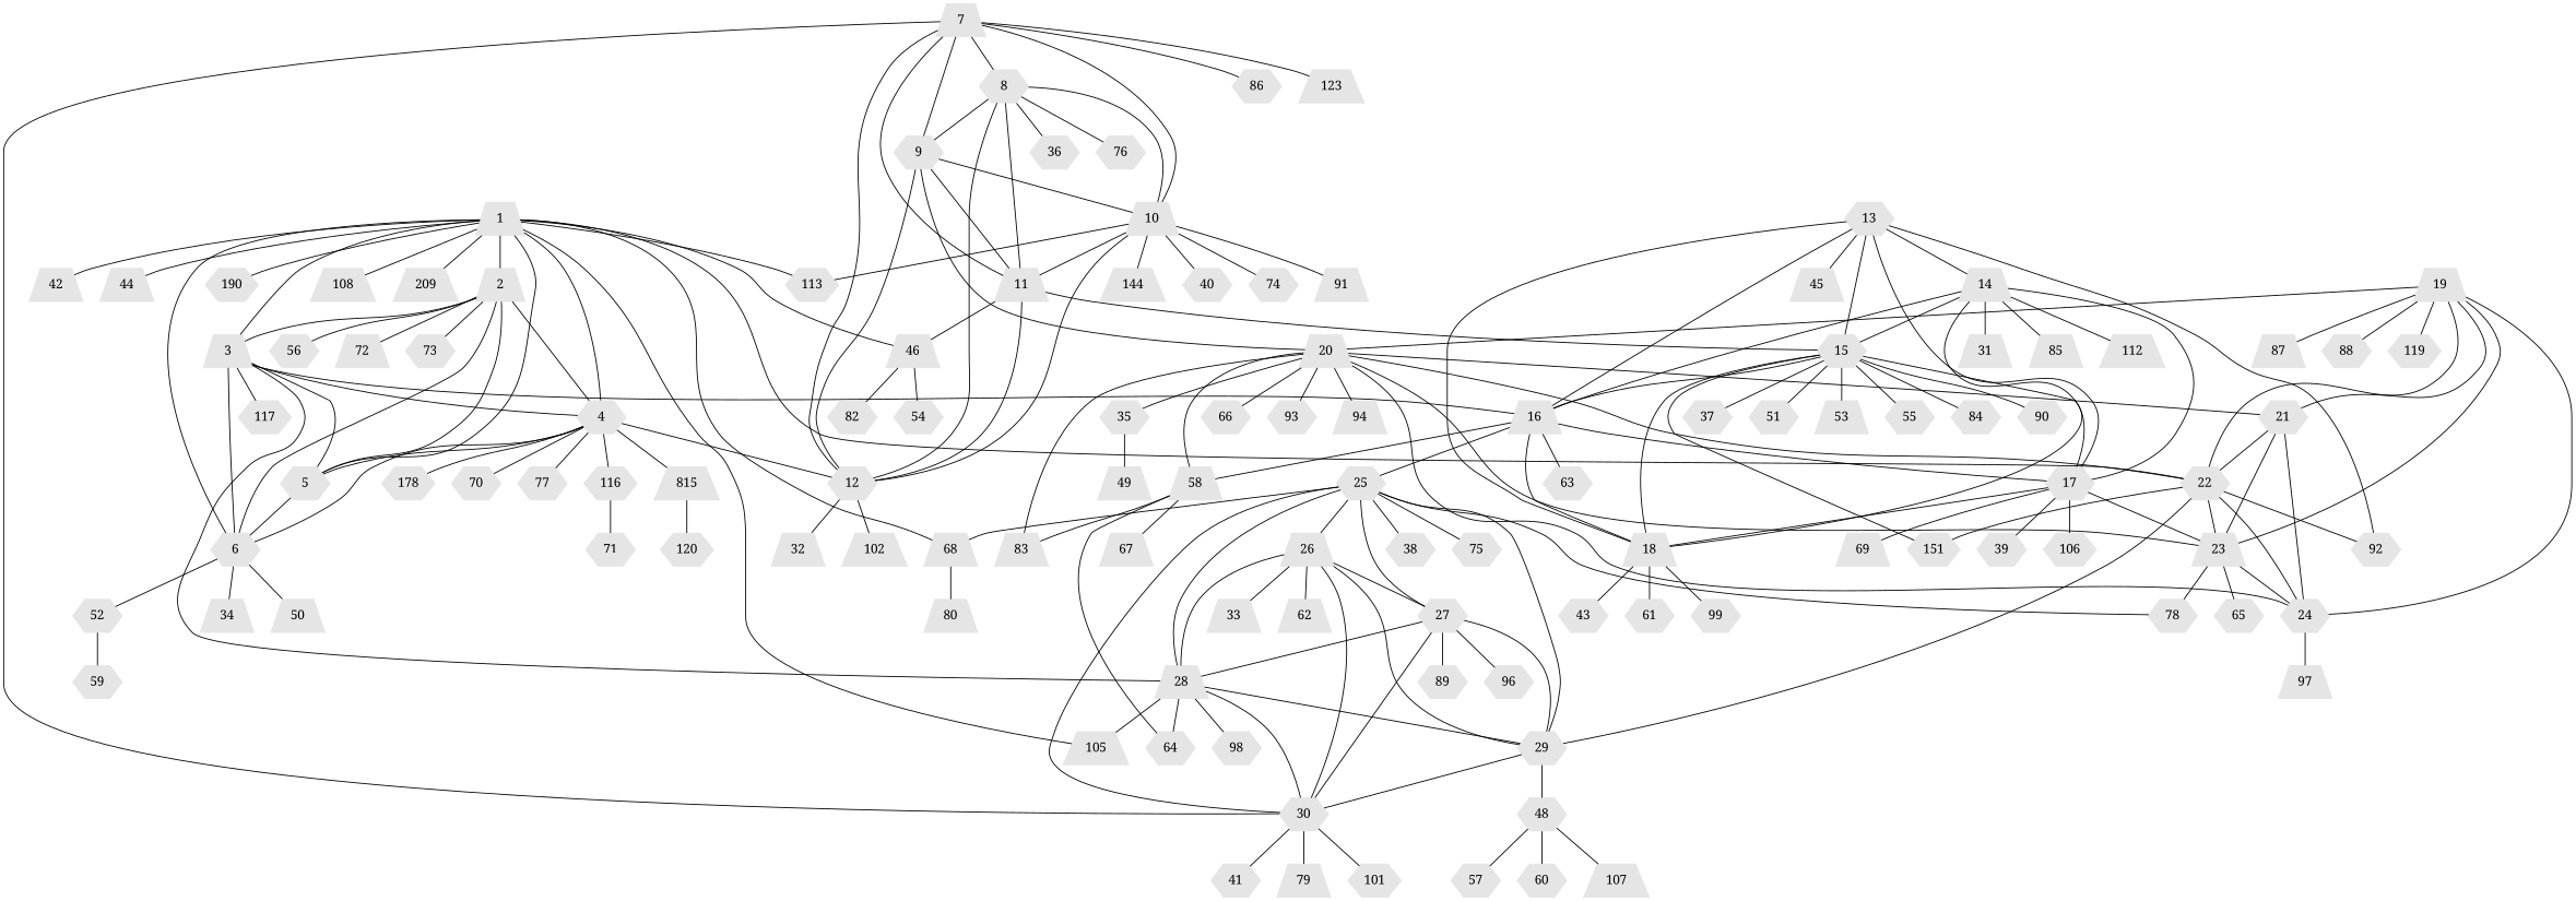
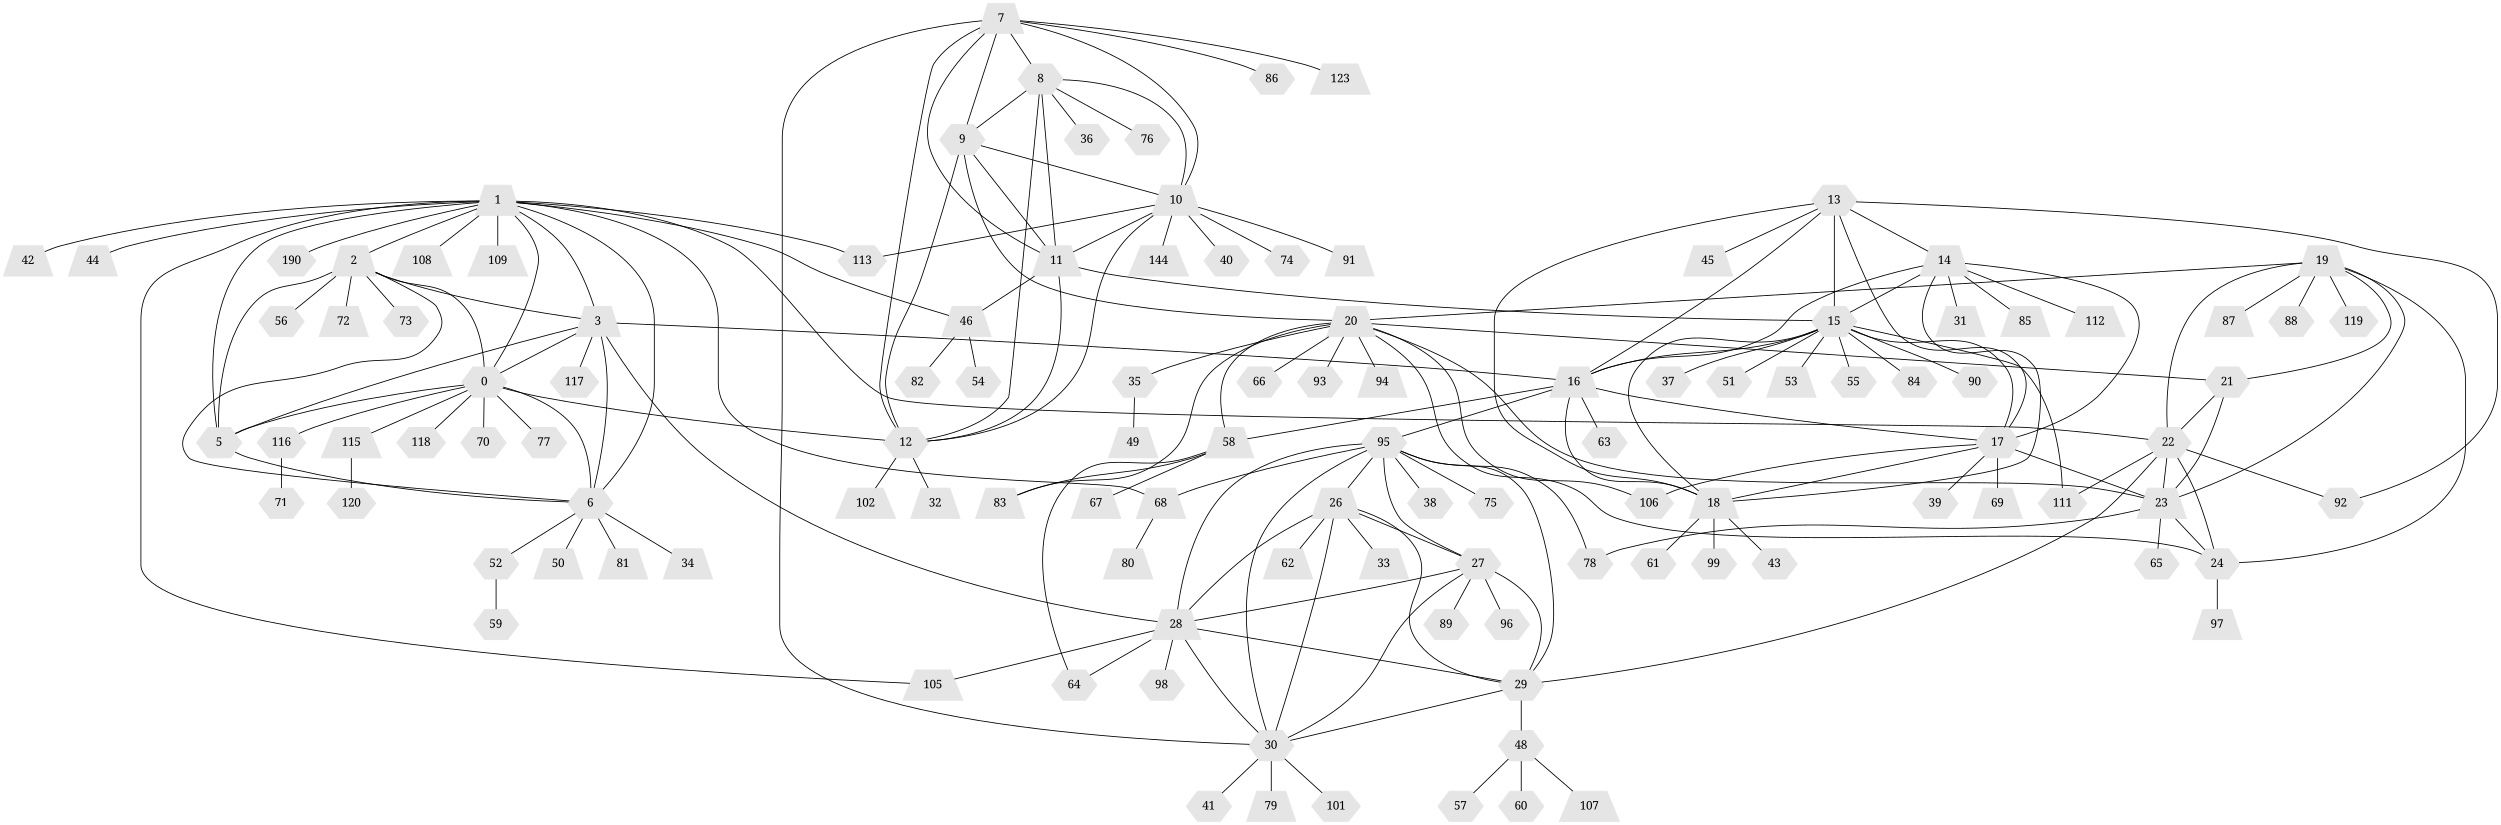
  graph {
    fontname="Noto Serif"
    node [color=gray90 fontname="Noto Serif" shape=hexagon style=filled]
    edge [fontname="Noto Serif"]
    1 [shape=trapezium]
    2 [shape=trapezium]
    3 [shape=trapezium]
-   4
+   4 [label=0]
    5
    6
    22
    42 [shape=trapezium]
    44 [shape=trapezium]
    46 [shape=trapezium]
    68 [shape=trapezium]
    n12 [label=190]
    105 [shape=trapezium]
    108 [shape=trapezium]
-   109 [shape=trapezium label=209]
+   109 [shape=trapezium]
    113
    56
    72 [shape=trapezium]
    73
    16 [shape=trapezium]
    28 [shape=trapezium]
    117
    12
    70
    77
-   115 [shape=trapezium label=815]
+   115 [shape=trapezium]
    116
-   118 [label=178]
+   118
    34 [shape=trapezium]
    50 [shape=trapezium]
    52
+   81 [shape=trapezium]
    92
-   111 [label=151]
+   111
    23 [shape=trapezium]
    24
    29
    54
    82
    80 [shape=trapezium]
    17
    18 [shape=trapezium]
-   25
+   25 [label=95]
    58 [shape=trapezium]
    63
    30
    64
    98
    32 [shape=trapezium]
    102 [shape=trapezium]
    120
    71
    59
    7 [shape=trapezium]
    8
    9
    10 [shape=trapezium]
    11 [shape=trapezium]
    86
    n60 [label=123 shape=trapezium]
    36
    76
    20 [shape=trapezium]
    40
    74
    91 [shape=trapezium]
    n67 [label=144 shape=trapezium]
    15
    41
    79 [shape=trapezium]
    101
    21
    35
    66
    83 [shape=trapezium]
    93
    94 [shape=trapezium]
    37
    51
    53 [shape=trapezium]
    55
    84
    90
    67 [shape=trapezium]
    69 [shape=trapezium]
    13
    14 [shape=trapezium]
    45 [shape=trapezium]
    31 [shape=trapezium]
    85 [shape=trapezium]
    112 [shape=trapezium]
    39
    106
    43
    61
    99
    78
    26 [shape=trapezium]
    27
    38
    75
    65
    19 [shape=trapezium]
    87 [shape=trapezium]
    88
    119
    97 [shape=trapezium]
    49 [shape=trapezium]
    48
    33 [shape=trapezium]
    62 [shape=trapezium]
    89
    96
    57
    60
    107 [shape=trapezium]
    1 -- 2
    1 -- 3
    1 -- 4
    1 -- 5
    1 -- 6
    1 -- 22
    1 -- 42
    1 -- 44
    1 -- 46
    1 -- 68
    1 -- n12
    1 -- 105
    1 -- 108
    1 -- 109
    1 -- 113
    2 -- 3
    2 -- 4
    2 -- 5
    2 -- 6
    2 -- 56
    2 -- 72
    2 -- 73
    3 -- 4
    3 -- 5
    3 -- 6
    3 -- 16
    3 -- 28
    3 -- 117
    4 -- 5
    4 -- 6
    4 -- 12
    4 -- 70
    4 -- 77
    4 -- 115
    4 -- 116
    4 -- 118
    5 -- 6
    6 -- 34
    6 -- 50
    6 -- 52
+   6 -- 81
    22 -- 92
    22 -- 111
    22 -- 23
    22 -- 24
    22 -- 29
    46 -- 54
    46 -- 82
    68 -- 80
    16 -- 17
    16 -- 18
    16 -- 25
    16 -- 58
    16 -- 63
    28 -- 105
    28 -- 29
    28 -- 30
    28 -- 64
    28 -- 98
    12 -- 32
    12 -- 102
    115 -- 120
    116 -- 71
    52 -- 59
    23 -- 24
    23 -- 78
    23 -- 65
    24 -- 97
    29 -- 30
    29 -- 48
    17 -- 23
    17 -- 18
    17 -- 69
    17 -- 39
    17 -- 106
    18 -- 43
    18 -- 61
    18 -- 99
    25 -- 68
    25 -- 28
    25 -- 29
    25 -- 30
    25 -- 78
    25 -- 26
    25 -- 27
    25 -- 38
    25 -- 75
    58 -- 64
    58 -- 83
    58 -- 67
    30 -- 41
    30 -- 79
    30 -- 101
    7 -- 12
    7 -- 30
    7 -- 8
    7 -- 9
    7 -- 10
    7 -- 11
    7 -- 86
    7 -- n60
    8 -- 12
    8 -- 9
    8 -- 10
    8 -- 11
    8 -- 36
    8 -- 76
    9 -- 12
    9 -- 10
    9 -- 11
    9 -- 20
    10 -- 113
    10 -- 12
    10 -- 11
    10 -- 40
    10 -- 74
    10 -- 91
    10 -- n67
    11 -- 46
    11 -- 12
    11 -- 15
-   20 -- 22
+   20 -- 106
    20 -- 23
    20 -- 24
    20 -- 58
    20 -- 21
    20 -- 35
    20 -- 66
    20 -- 83
    20 -- 93
    20 -- 94
    15 -- 16
    15 -- 111
    15 -- 17
    15 -- 18
    15 -- 37
    15 -- 51
    15 -- 53
    15 -- 55
    15 -- 84
    15 -- 90
    21 -- 22
    21 -- 23
-   21 -- 24
    35 -- 49
    13 -- 16
    13 -- 92
    13 -- 17
    13 -- 18
    13 -- 15
    13 -- 14
    13 -- 45
    14 -- 16
    14 -- 17
    14 -- 18
    14 -- 15
    14 -- 31
    14 -- 85
    14 -- 112
    26 -- 28
    26 -- 29
    26 -- 30
    26 -- 27
    26 -- 33
    26 -- 62
    27 -- 28
    27 -- 29
    27 -- 30
    27 -- 89
    27 -- 96
    19 -- 22
    19 -- 23
    19 -- 24
    19 -- 20
    19 -- 21
    19 -- 87
    19 -- 88
    19 -- 119
    48 -- 57
    48 -- 60
    48 -- 107
  }
